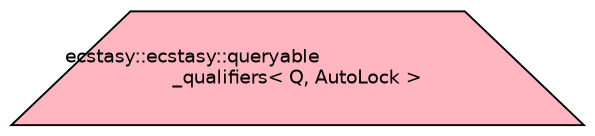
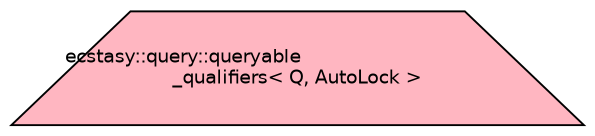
  digraph {
    rankdir=LR
-   n1 [color=black fillcolor=lightpink fontname=Helvetica fontsize=10 height=0.2 label="ecstasy::ecstasy::queryable\l_qualifiers\< Q, AutoLock \>" shape=trapezium style=filled width=0.4]
+   n1 [color=black fillcolor=lightpink fontname=Helvetica fontsize=10 height=0.2 label="ecstasy::query::queryable\l_qualifiers\< Q, AutoLock \>" shape=trapezium style=filled width=0.4]
  }
